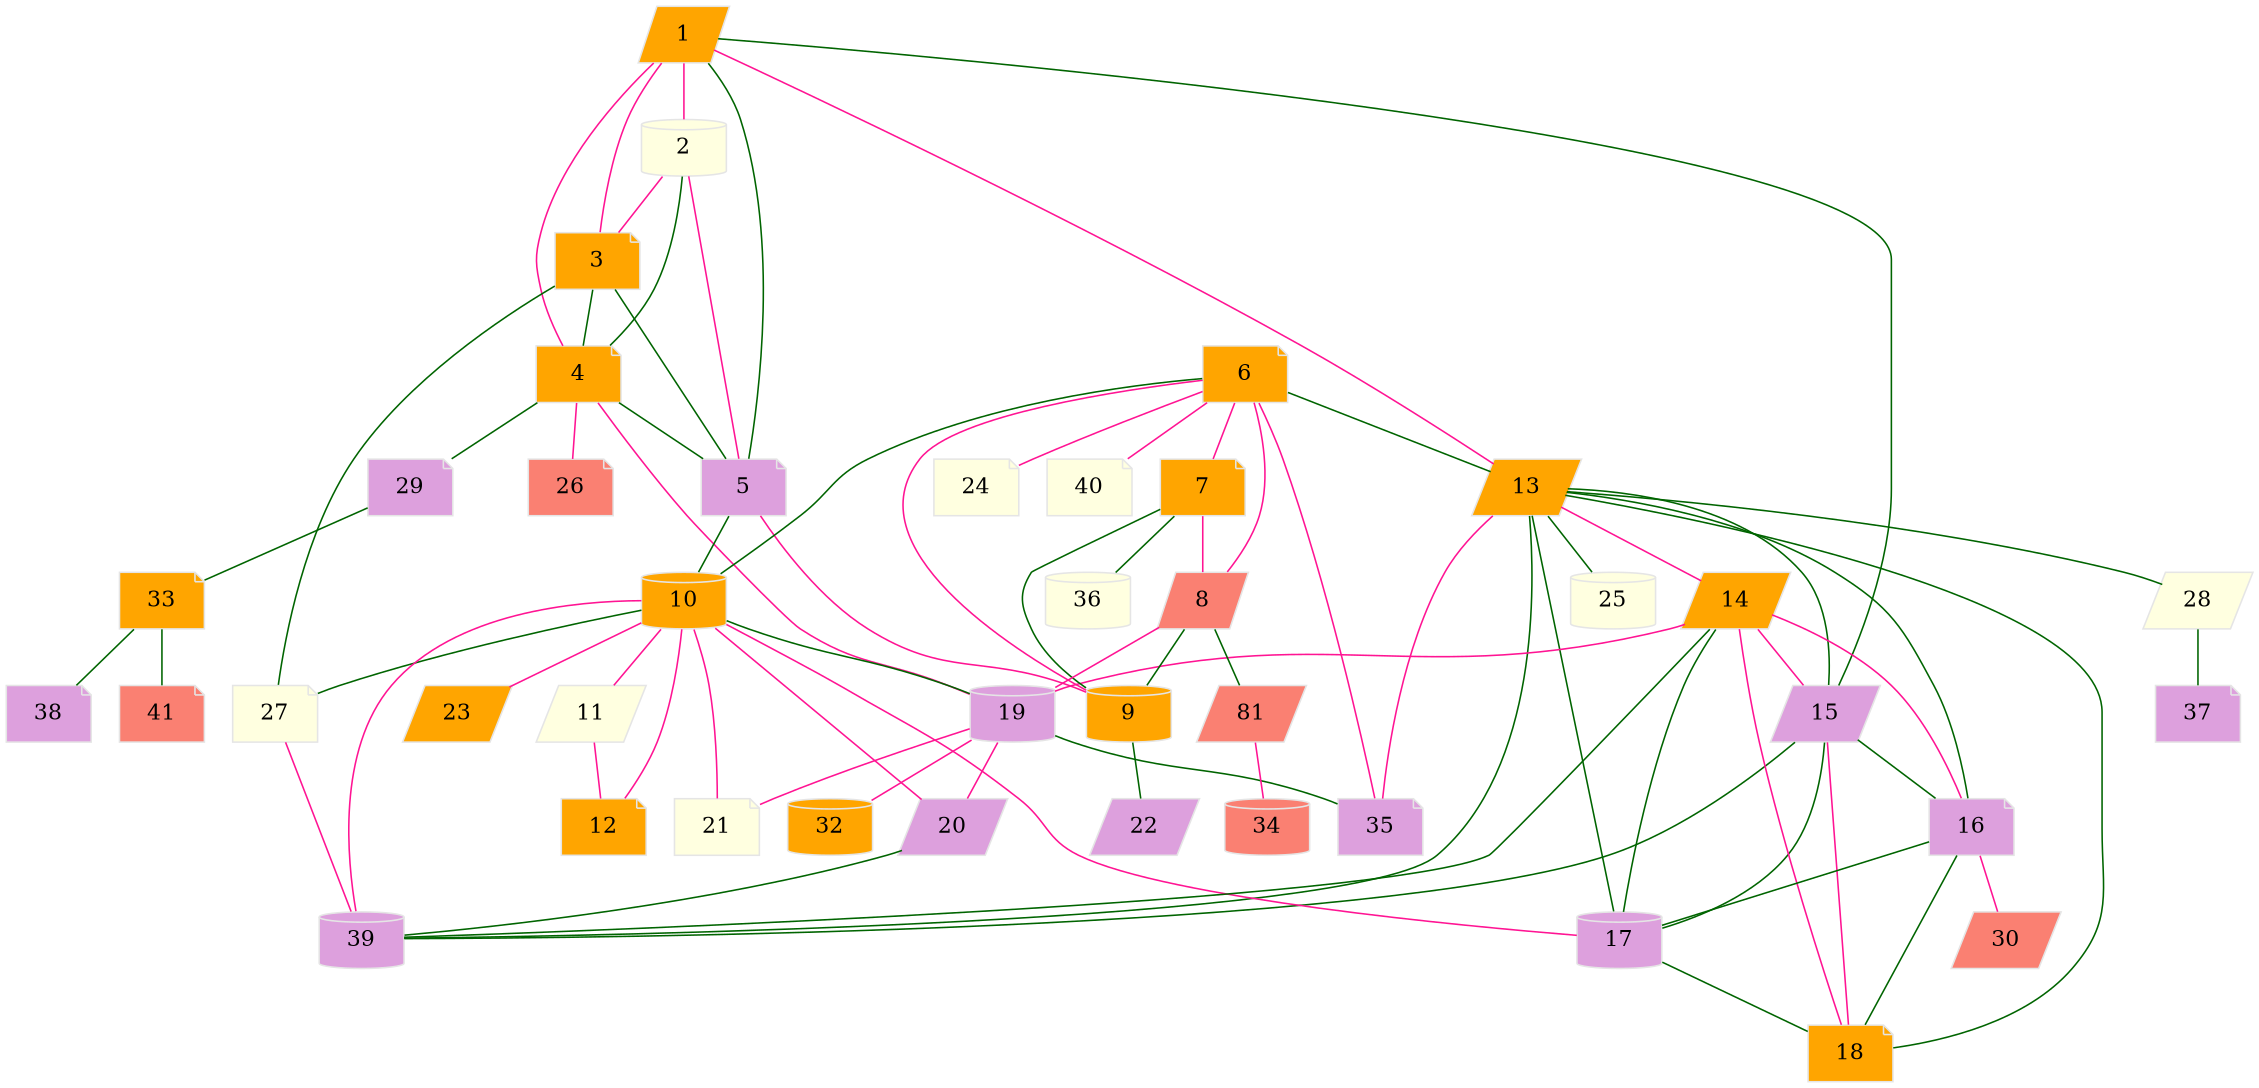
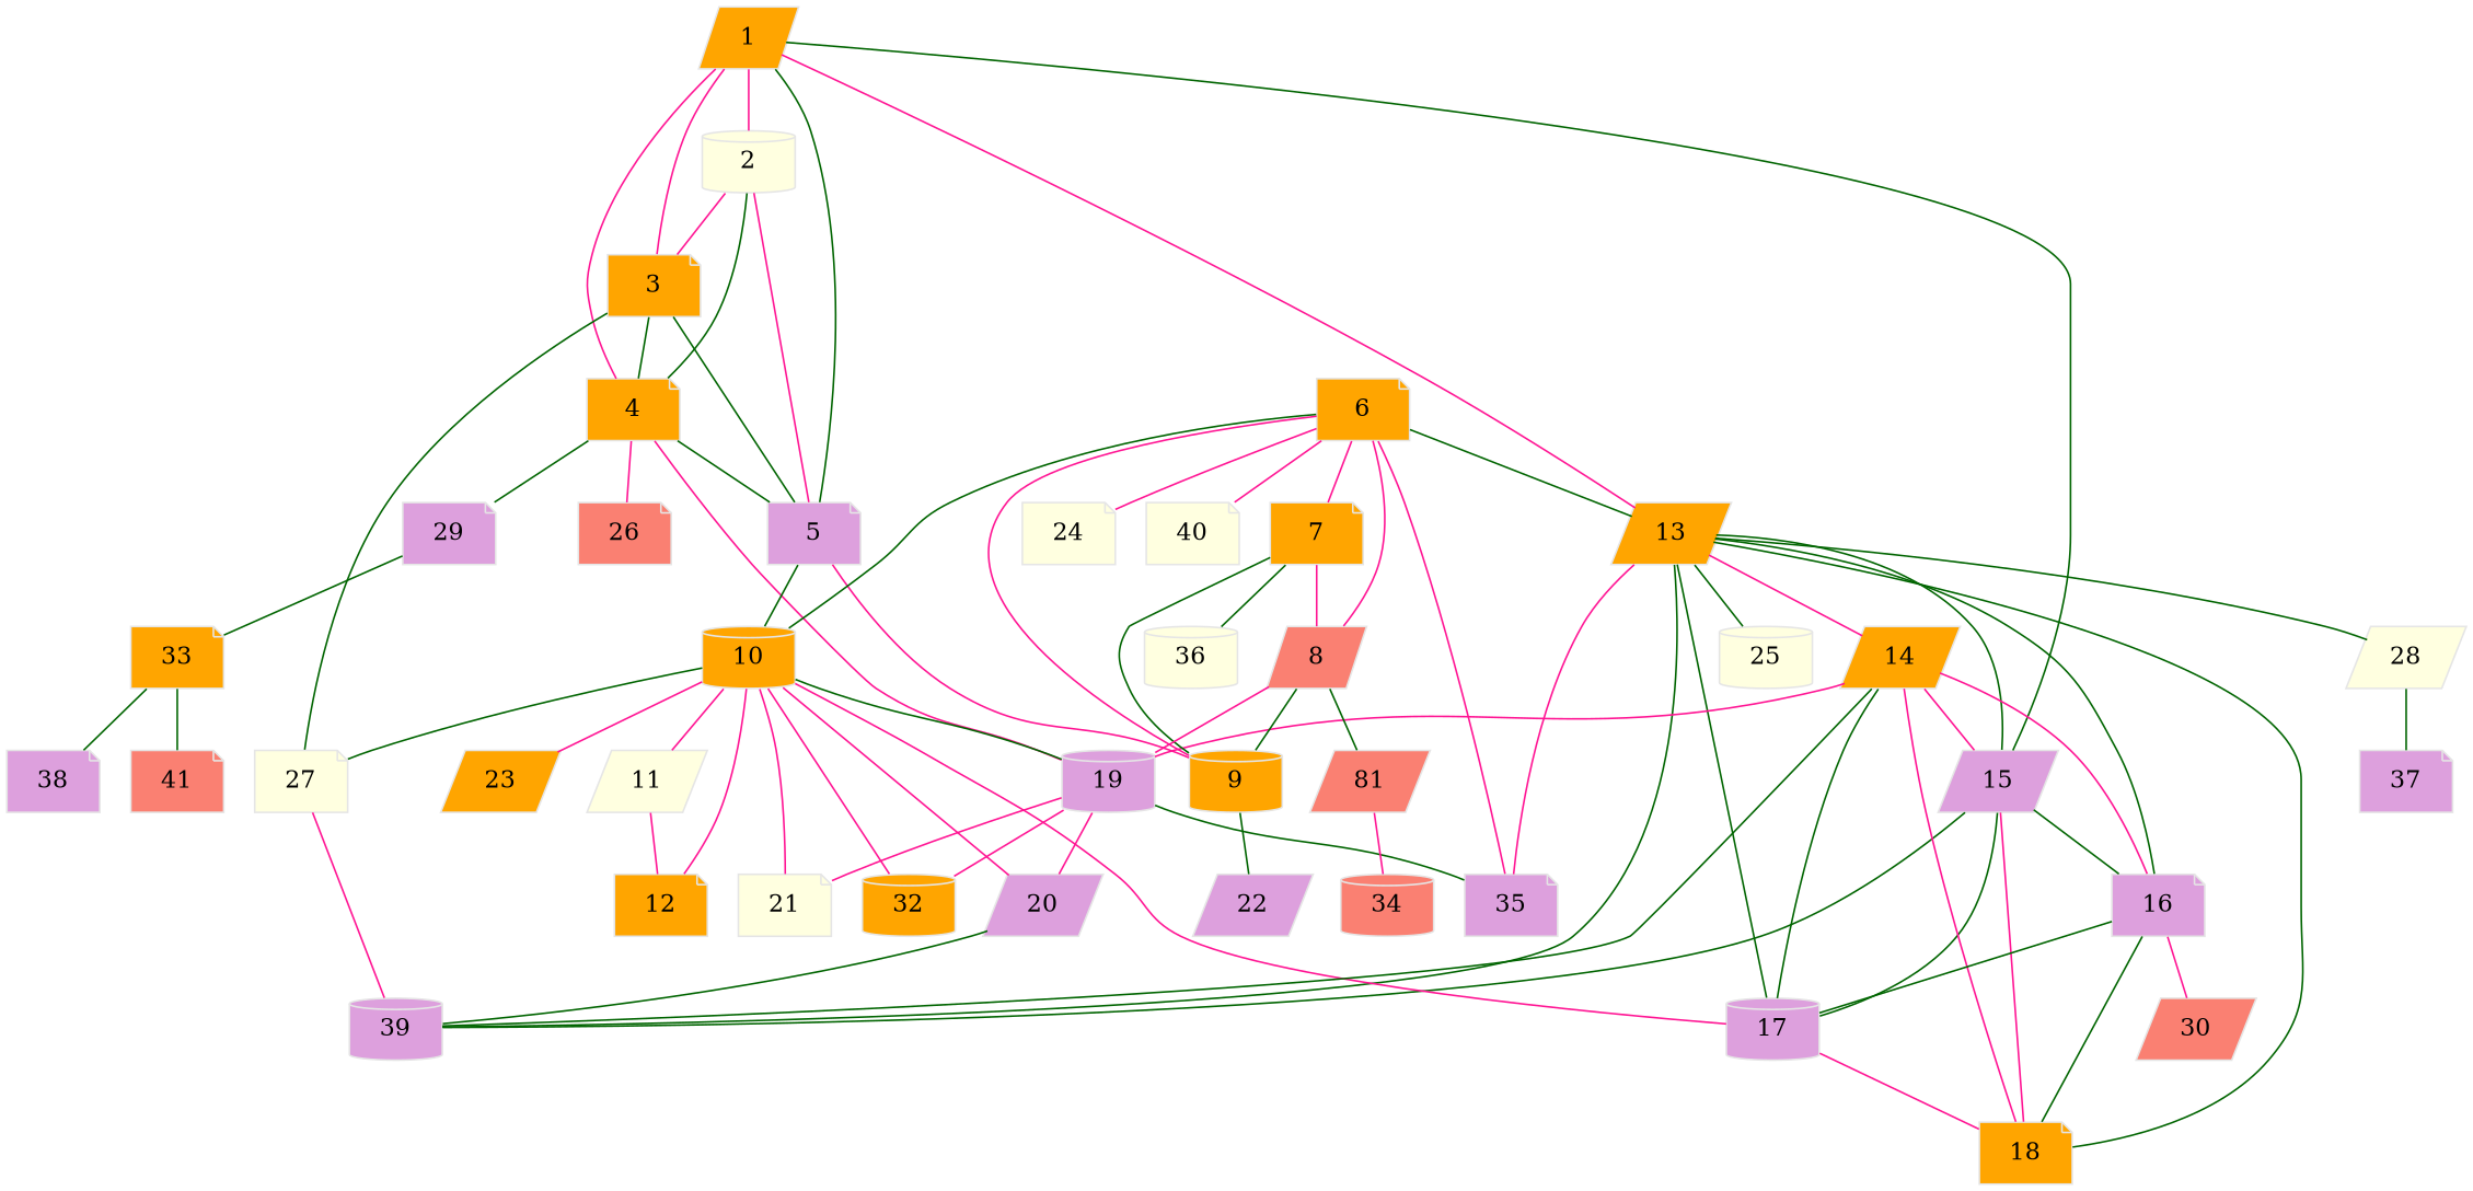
  graph {
    node [color=gray90 fillcolor=orange shape=note style=filled]
    edge [color=darkgreen weight=1.0]
    1 [shape=parallelogram]
    2 [fillcolor=lightyellow shape=cylinder]
    3
    4
    5 [fillcolor=plum]
    13 [shape=parallelogram]
    15 [fillcolor=plum shape=parallelogram]
    27 [fillcolor=lightyellow]
    19 [fillcolor=plum shape=cylinder]
    26 [fillcolor=salmon]
    29 [fillcolor=plum]
    9 [shape=cylinder]
    10 [shape=cylinder]
    35 [fillcolor=plum]
    17 [fillcolor=plum shape=cylinder]
    39 [fillcolor=plum shape=cylinder]
    14 [shape=parallelogram]
    16 [fillcolor=plum]
    18
    25 [fillcolor=lightyellow shape=cylinder]
    28 [fillcolor=lightyellow shape=parallelogram]
    20 [fillcolor=plum shape=parallelogram]
    21 [fillcolor=lightyellow]
    32 [shape=cylinder]
    33
    22 [fillcolor=plum shape=parallelogram]
    11 [fillcolor=lightyellow shape=parallelogram]
    12
    23 [shape=parallelogram]
    6
    7
    8 [fillcolor=salmon shape=parallelogram]
    24 [fillcolor=lightyellow]
    40 [fillcolor=lightyellow]
    36 [fillcolor=lightyellow shape=cylinder]
    n36 [fillcolor=salmon label=81 shape=parallelogram]
    34 [fillcolor=salmon shape=cylinder]
    30 [fillcolor=salmon shape=parallelogram]
    37 [fillcolor=plum]
    38 [fillcolor=plum]
    41 [fillcolor=salmon]
    1 -- 2 [color=deeppink weight=2.0]
    1 -- 3 [color=deeppink weight=2.0]
    1 -- 4 [color=deeppink weight=2.0]
    1 -- 5 [weight=2.0]
    1 -- 13 [color=deeppink]
    1 -- 15
    2 -- 3 [color=deeppink]
    2 -- 4
    2 -- 5 [color=deeppink]
    3 -- 4
    3 -- 5
    3 -- 27
    4 -- 5
    4 -- 19 [color=deeppink]
    4 -- 26 [color=deeppink]
    4 -- 29
    5 -- 9 [color=deeppink]
    5 -- 10
    13 -- 15
    13 -- 35 [color=deeppink weight=3.0]
    13 -- 17
    13 -- 39
    13 -- 14 [color=deeppink]
    13 -- 16
    13 -- 18
    13 -- 25
    13 -- 28
    15 -- 17
    15 -- 39
    15 -- 16
    15 -- 18 [color=deeppink]
    27 -- 39 [color=deeppink]
    19 -- 35
    19 -- 20 [color=deeppink weight=5.0]
    19 -- 21 [color=deeppink]
    19 -- 32 [color=deeppink weight=5.0]
    29 -- 33
    9 -- 22
    10 -- 27
    10 -- 19
    10 -- 17 [color=deeppink]
-   10 -- 39 [color=deeppink weight=5.0]
+   10 -- 32 [color=deeppink weight=5.0]
    10 -- 20 [color=deeppink]
    10 -- 21 [color=deeppink weight=2.0]
    10 -- 11 [color=deeppink weight=4.0]
    10 -- 12 [color=deeppink weight=4.0]
    10 -- 23 [color=deeppink]
-   17 -- 18
+   17 -- 18 [color=deeppink]
    14 -- 15 [color=deeppink]
    14 -- 19 [color=deeppink]
    14 -- 17
    14 -- 39
    14 -- 16 [color=deeppink]
    14 -- 18 [color=deeppink]
    16 -- 17
    16 -- 18
    16 -- 30 [color=deeppink]
    28 -- 37
    20 -- 39
    33 -- 38
    33 -- 41
    11 -- 12 [color=deeppink]
    6 -- 13
    6 -- 9 [color=deeppink]
    6 -- 10
    6 -- 35 [color=deeppink]
    6 -- 7 [color=deeppink]
    6 -- 8 [color=deeppink weight=3.0]
    6 -- 24 [color=deeppink]
    6 -- 40 [color=deeppink]
    7 -- 9
    7 -- 8 [color=deeppink weight=3.0]
    7 -- 36
    8 -- 19 [color=deeppink weight=2.0]
    8 -- 9 [weight=3.0]
    8 -- n36
    n36 -- 34 [color=deeppink]
  }
